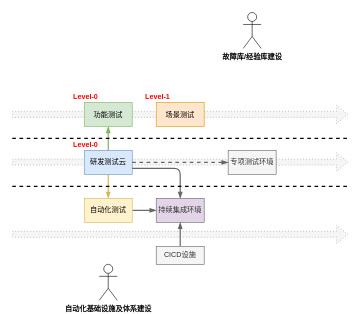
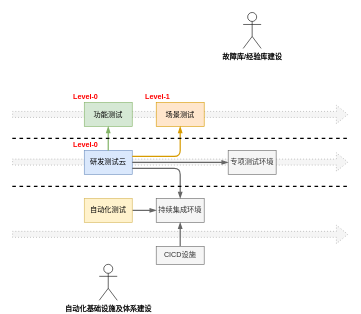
  <mxCell id="0" />
  <mxCell id="1" parent="0" />
  <mxCell id="2" value="" style="shape=flexArrow;endArrow=classic;html=1;strokeWidth=1;dashed=1;dashPattern=1 4;fillColor=#f5f5f5;strokeColor=#666666;" edge="1" parent="1"><mxGeometry width="50" height="50" relative="1" as="geometry"><mxPoint x="20" y="390" as="sourcePoint" /><mxPoint x="580" y="390" as="targetPoint" /></mxGeometry></mxCell>
  <mxCell id="3" value="" style="shape=flexArrow;endArrow=classic;html=1;strokeWidth=1;dashed=1;dashPattern=1 4;fillColor=#f5f5f5;strokeColor=#666666;" edge="1" parent="1"><mxGeometry width="50" height="50" relative="1" as="geometry"><mxPoint x="20" y="269.5" as="sourcePoint" /><mxPoint x="580" y="269.5" as="targetPoint" /></mxGeometry></mxCell>
  <mxCell id="4" value="" style="shape=flexArrow;endArrow=classic;html=1;strokeWidth=1;dashed=1;dashPattern=1 4;fillColor=#f5f5f5;strokeColor=#666666;" edge="1" parent="1"><mxGeometry width="50" height="50" relative="1" as="geometry"><mxPoint x="20" y="190" as="sourcePoint" /><mxPoint x="580" y="190" as="targetPoint" /></mxGeometry></mxCell>
  <mxCell id="5" value="功能测试" style="rounded=0;whiteSpace=wrap;html=1;fillColor=#d5e8d4;strokeColor=#82b366;" vertex="1" parent="1"><mxGeometry x="140" y="170" width="80" height="40" as="geometry" /></mxCell>
  <mxCell id="6" value="场景测试" style="rounded=0;whiteSpace=wrap;html=1;fillColor=#ffe6cc;strokeColor=#d79b00;" vertex="1" parent="1"><mxGeometry x="260" y="170" width="80" height="40" as="geometry" /></mxCell>
- <mxCell id="7" value="" style="edgeStyle=orthogonalEdgeStyle;rounded=0;orthogonalLoop=1;jettySize=auto;html=1;endArrow=blockThin;endFill=1;strokeWidth=2;fillColor=#fff2cc;strokeColor=#d6b656;" edge="1" parent="1" source="8" target="17"><mxGeometry relative="1" as="geometry" /></mxCell>
  <mxCell id="8" value="研发测试云" style="rounded=0;whiteSpace=wrap;html=1;fillColor=#dae8fc;strokeColor=#6c8ebf;" vertex="1" parent="1"><mxGeometry x="140" y="250" width="80" height="40" as="geometry" /></mxCell>
  <mxCell id="9" value="专项测试环境" style="rounded=0;whiteSpace=wrap;html=1;fillColor=#f5f5f5;strokeColor=#666666;fontColor=#333333;" vertex="1" parent="1"><mxGeometry x="380" y="250" width="80" height="40" as="geometry" /></mxCell>
  <mxCell id="10" value="" style="edgeStyle=elbowEdgeStyle;elbow=horizontal;endArrow=blockThin;html=1;exitX=0.5;exitY=0;exitDx=0;exitDy=0;entryX=0.5;entryY=1;entryDx=0;entryDy=0;strokeWidth=2;endFill=1;fillColor=#d5e8d4;strokeColor=#82b366;" edge="1" parent="1" source="8" target="5"><mxGeometry width="50" height="50" relative="1" as="geometry"><mxPoint x="210" y="470" as="sourcePoint" /><mxPoint x="260" y="420" as="targetPoint" /></mxGeometry></mxCell>
- <mxCell id="12" value="" style="edgeStyle=elbowEdgeStyle;elbow=horizontal;endArrow=blockThin;html=1;exitX=1;exitY=0.5;exitDx=0;exitDy=0;entryX=0;entryY=0.5;entryDx=0;entryDy=0;strokeWidth=2;endFill=1;fillColor=#f5f5f5;strokeColor=#666666;dashed=1;" edge="1" parent="1" source="8" target="9"><mxGeometry width="50" height="50" relative="1" as="geometry"><mxPoint x="230" y="270" as="sourcePoint" /><mxPoint x="310" y="220" as="targetPoint" /><Array as="points"><mxPoint x="320" y="280" /></Array></mxGeometry></mxCell>
- <mxCell id="13" value="持续集成环境" style="rounded=0;whiteSpace=wrap;html=1;fillColor=#e1d5e7;strokeColor=#666666;fontColor=#333333;" vertex="1" parent="1"><mxGeometry x="260" y="330" width="80" height="40" as="geometry" /></mxCell>
+ <mxCell id="11" value="" style="edgeStyle=elbowEdgeStyle;elbow=horizontal;endArrow=blockThin;html=1;exitX=1;exitY=0.25;exitDx=0;exitDy=0;entryX=0.5;entryY=1;entryDx=0;entryDy=0;strokeWidth=2;endFill=1;fillColor=#ffe6cc;strokeColor=#d79b00;" edge="1" parent="1" source="8" target="6"><mxGeometry width="50" height="50" relative="1" as="geometry"><mxPoint x="190" y="260" as="sourcePoint" /><mxPoint x="190" y="220" as="targetPoint" /><Array as="points"><mxPoint x="300" y="240" /></Array></mxGeometry></mxCell>
+ <mxCell id="12" value="" style="edgeStyle=elbowEdgeStyle;elbow=horizontal;endArrow=blockThin;html=1;exitX=1;exitY=0.5;exitDx=0;exitDy=0;entryX=0;entryY=0.5;entryDx=0;entryDy=0;strokeWidth=2;endFill=1;fillColor=#f5f5f5;strokeColor=#666666;" edge="1" parent="1" source="8" target="9"><mxGeometry width="50" height="50" relative="1" as="geometry"><mxPoint x="230" y="270" as="sourcePoint" /><mxPoint x="310" y="220" as="targetPoint" /><Array as="points"><mxPoint x="320" y="280" /></Array></mxGeometry></mxCell>
+ <mxCell id="13" value="持续集成环境" style="rounded=0;whiteSpace=wrap;html=1;fillColor=#f5f5f5;strokeColor=#666666;fontColor=#333333;" vertex="1" parent="1"><mxGeometry x="260" y="330" width="80" height="40" as="geometry" /></mxCell>
  <mxCell id="14" value="" style="edgeStyle=orthogonalEdgeStyle;rounded=0;orthogonalLoop=1;jettySize=auto;html=1;endArrow=blockThin;endFill=1;strokeWidth=2;fillColor=#f5f5f5;strokeColor=#666666;" edge="1" parent="1" source="15" target="13"><mxGeometry relative="1" as="geometry" /></mxCell>
  <mxCell id="15" value="CICD设施" style="rounded=0;whiteSpace=wrap;html=1;fillColor=#f5f5f5;strokeColor=#666666;fontColor=#333333;" vertex="1" parent="1"><mxGeometry x="260" y="410" width="80" height="30" as="geometry" /></mxCell>
  <mxCell id="16" value="" style="edgeStyle=orthogonalEdgeStyle;rounded=0;orthogonalLoop=1;jettySize=auto;html=1;endArrow=blockThin;endFill=1;strokeWidth=2;fillColor=#f5f5f5;strokeColor=#666666;" edge="1" parent="1" source="17" target="13"><mxGeometry relative="1" as="geometry" /></mxCell>
  <mxCell id="17" value="自动化测试" style="rounded=0;whiteSpace=wrap;html=1;fillColor=#fff2cc;strokeColor=#d6b656;" vertex="1" parent="1"><mxGeometry x="140" y="330" width="80" height="40" as="geometry" /></mxCell>
  <mxCell id="18" value="" style="edgeStyle=elbowEdgeStyle;elbow=horizontal;endArrow=blockThin;html=1;exitX=1;exitY=0.75;exitDx=0;exitDy=0;entryX=0.5;entryY=0;entryDx=0;entryDy=0;strokeWidth=2;endFill=1;fillColor=#f5f5f5;strokeColor=#666666;" edge="1" parent="1" source="8" target="13"><mxGeometry width="50" height="50" relative="1" as="geometry"><mxPoint x="490" y="280" as="sourcePoint" /><mxPoint x="410" y="420" as="targetPoint" /><Array as="points"><mxPoint x="300" y="300" /></Array></mxGeometry></mxCell>
  <mxCell id="19" value="" style="endArrow=none;dashed=1;html=1;strokeWidth=2;" edge="1" parent="1"><mxGeometry width="50" height="50" relative="1" as="geometry"><mxPoint x="20" y="230" as="sourcePoint" /><mxPoint x="580" y="230" as="targetPoint" /></mxGeometry></mxCell>
  <mxCell id="20" value="" style="endArrow=none;dashed=1;html=1;strokeWidth=2;" edge="1" parent="1"><mxGeometry width="50" height="50" relative="1" as="geometry"><mxPoint x="20" y="310" as="sourcePoint" /><mxPoint x="580" y="310" as="targetPoint" /></mxGeometry></mxCell>
  <mxCell id="21" value="故障库/经验库建设" style="shape=umlActor;verticalLabelPosition=bottom;verticalAlign=top;html=1;outlineConnect=0;fontStyle=1;" vertex="1" parent="1"><mxGeometry x="405" y="20" width="30" height="60" as="geometry" /></mxCell>
  <mxCell id="22" value="自动化基础设施及体系建设" style="shape=umlActor;verticalLabelPosition=bottom;verticalAlign=top;html=1;outlineConnect=0;fontStyle=1;" vertex="1" parent="1"><mxGeometry x="165" y="440" width="30" height="60" as="geometry" /></mxCell>
  <mxCell id="23" value="&lt;b&gt;Level-0&lt;/b&gt;" style="text;html=1;strokeColor=none;fillColor=none;align=center;verticalAlign=middle;whiteSpace=wrap;rounded=0;fontColor=#FF0000;" vertex="1" parent="1"><mxGeometry x="120" y="230" width="45" height="20" as="geometry" /></mxCell>
  <mxCell id="24" value="&lt;b&gt;Level-0&lt;/b&gt;" style="text;html=1;strokeColor=none;fillColor=none;align=center;verticalAlign=middle;whiteSpace=wrap;rounded=0;fontColor=#FF0000;" vertex="1" parent="1"><mxGeometry x="120" y="150" width="45" height="20" as="geometry" /></mxCell>
  <mxCell id="25" value="&lt;b&gt;Level-1&lt;/b&gt;" style="text;html=1;strokeColor=none;fillColor=none;align=center;verticalAlign=middle;whiteSpace=wrap;rounded=0;fontColor=#FF0000;" vertex="1" parent="1"><mxGeometry x="240" y="150" width="45" height="20" as="geometry" /></mxCell>
